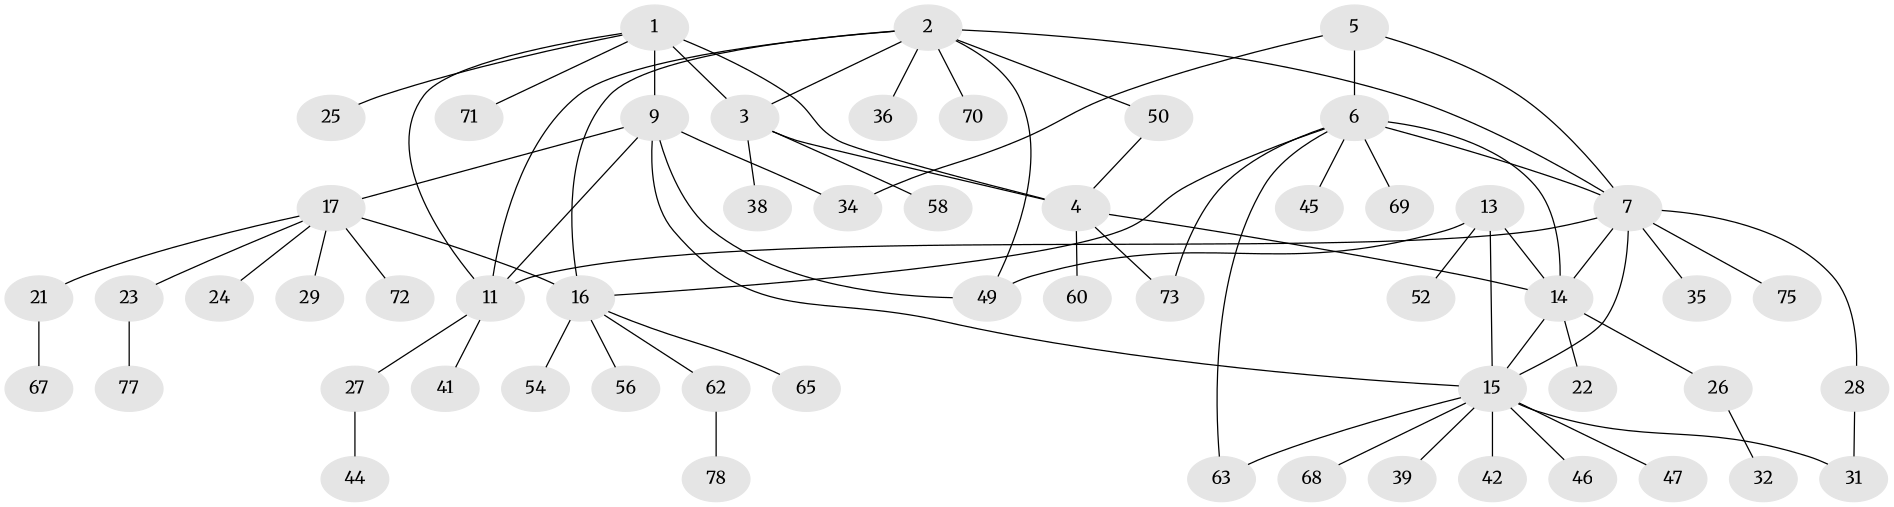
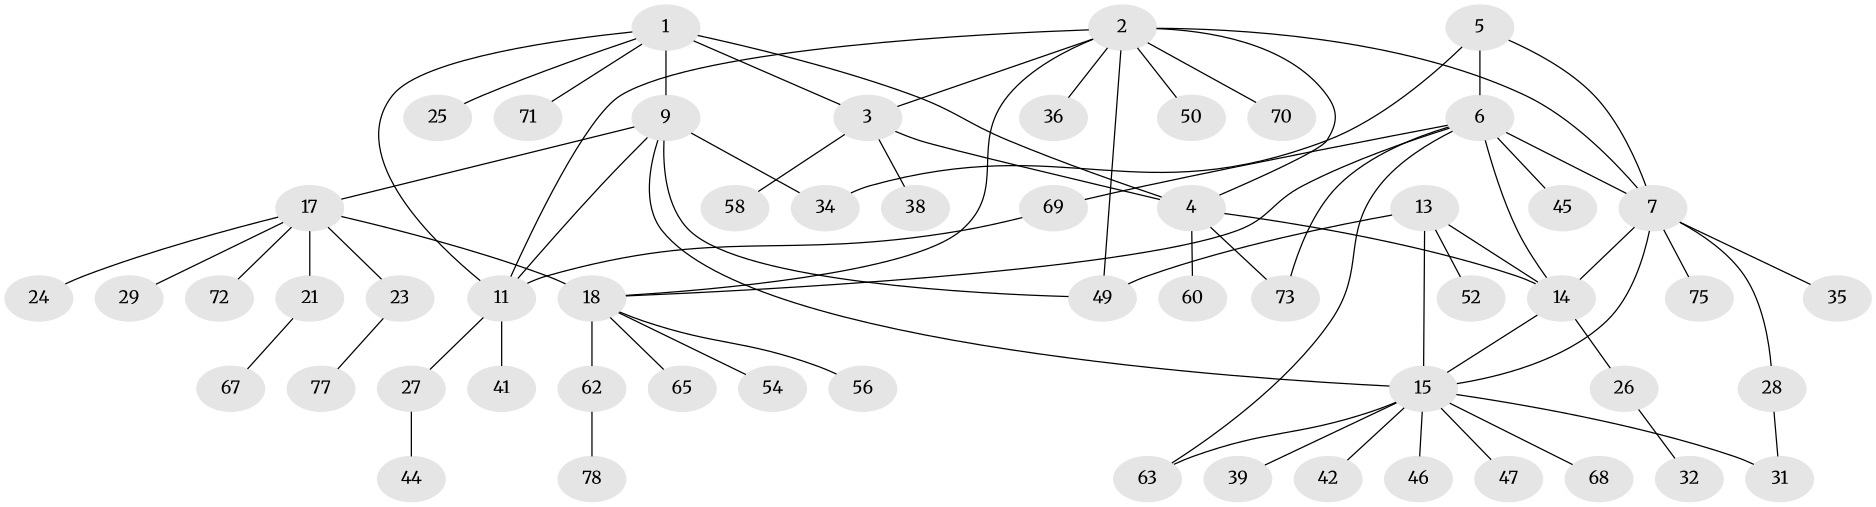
  graph {
    fontname=Merriweather
    node [color=gray90 fontname=Merriweather style=filled]
    edge [fontname=Merriweather]
    1 [super="+12"]
    3 [super="+30"]
    4 [super="+51"]
    9 [super="+10"]
    11 [super="+48"]
    25 [super="+55"]
    71 [super="+79"]
    2 [super="+43"]
    7 [super="+59"]
-   18 [super="+20" label=16]
+   18 [super="+20"]
    36
    49 [super="+61"]
    50
    70
    38
    58
    14 [super="+37"]
    60
    73
    34 [super="+64"]
    15 [super="+16"]
    17 [super="+19"]
    27 [super="+32"]
    41
    28 [super="+66"]
    35
    75
    54
    56
    62 [super="+76"]
    65
-   22 [super="+40"]
    26 [super="+53"]
    5 [super="+74"]
    6 [super="+8"]
    45
    63
    69
    31
    39
    42
    46
    47
    68
    21 [super="+80"]
    23
    24
    29
    72
    44
    13 [super="+57"]
    52
    n53 [label=32]
    67
    77
    78
    1 -- 3
    1 -- 4
    1 -- 9 [weight=2]
    1 -- 11
    1 -- 25
    1 -- 71
    3 -- 4
    3 -- 38
    3 -- 58
    4 -- 14
    4 -- 60
    4 -- 73
    9 -- 11 [weight=2]
    9 -- 49
    9 -- 34
    9 -- 15
    9 -- 17
    11 -- 27
    11 -- 41
    2 -- 3
-   50 -- 4
+   2 -- 4
    2 -- 11
    2 -- 7
    2 -- 18
    2 -- 36
    2 -- 49
    2 -- 50
    2 -- 70
-   7 -- 11
+   69 -- 11
    7 -- 14
    7 -- 15
    7 -- 28
    7 -- 35
    7 -- 75
    18 -- 54
    18 -- 56
    18 -- 62
    18 -- 65
    14 -- 15 [weight=2]
-   14 -- 22
    14 -- 26
    15 -- 63
    15 -- 31
    15 -- 39
    15 -- 42
    15 -- 46
    15 -- 47
    15 -- 68
    17 -- 18 [weight=4]
    17 -- 21
    17 -- 23
    17 -- 24
    17 -- 29
    17 -- 72
    27 -- 44
    28 -- 31
    62 -- 78
    26 -- n53
    5 -- 7
    5 -- 34
    5 -- 6 [weight=2]
    6 -- 7 [weight=2]
    6 -- 18
    6 -- 14
    6 -- 73
    6 -- 45
    6 -- 63
    6 -- 69
    21 -- 67
    23 -- 77
    13 -- 49
    13 -- 14
    13 -- 15 [weight=2]
    13 -- 52
  }
